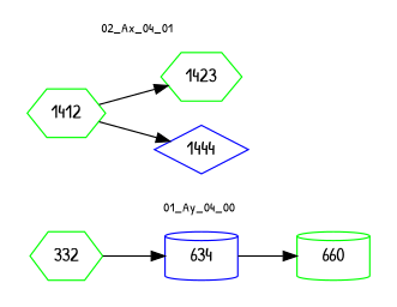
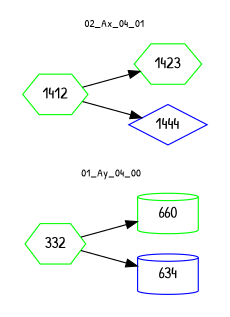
  digraph {
    fontname="Patrick Hand"
    rankdir=LR
    node [color=green fontname="Patrick Hand" shape=hexagon]
    edge [color=black fontname="Patrick Hand"]
    n1 [label=332]
    n2 [color=blue label=634 shape=cylinder]
    n3 [label=660 shape=cylinder]
    n4 [label=1412]
    n5 [color=blue label=1444 shape=diamond]
    n6 [label=1423]
    subgraph cluster_1 {
      color=white
      fontsize=10
      label="01_Ay_04_00"
      n1
      n2
      n3
    }
    subgraph cluster_2 {
      color=white
      fontsize=10
      label="02_Ax_04_01"
      n4
      n5
      n6
    }
    n1 -> n2
-   n2 -> n3
+   n1 -> n3
    n4 -> n5
    n4 -> n6
  }
